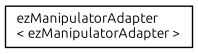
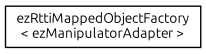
  digraph {
    rankdir=LR
    fontname=Ubuntu
-   n1 [color=black fillcolor=white fontname=Ubuntu fontsize=10 height=0.2 label="ezManipulatorAdapter\l\< ezManipulatorAdapter \>" shape=record style=filled width=0.4]
+   n1 [color=black fillcolor=white fontname=Ubuntu fontsize=10 height=0.2 label="ezRttiMappedObjectFactory\l\< ezManipulatorAdapter \>" shape=record style=filled width=0.4]
  }
